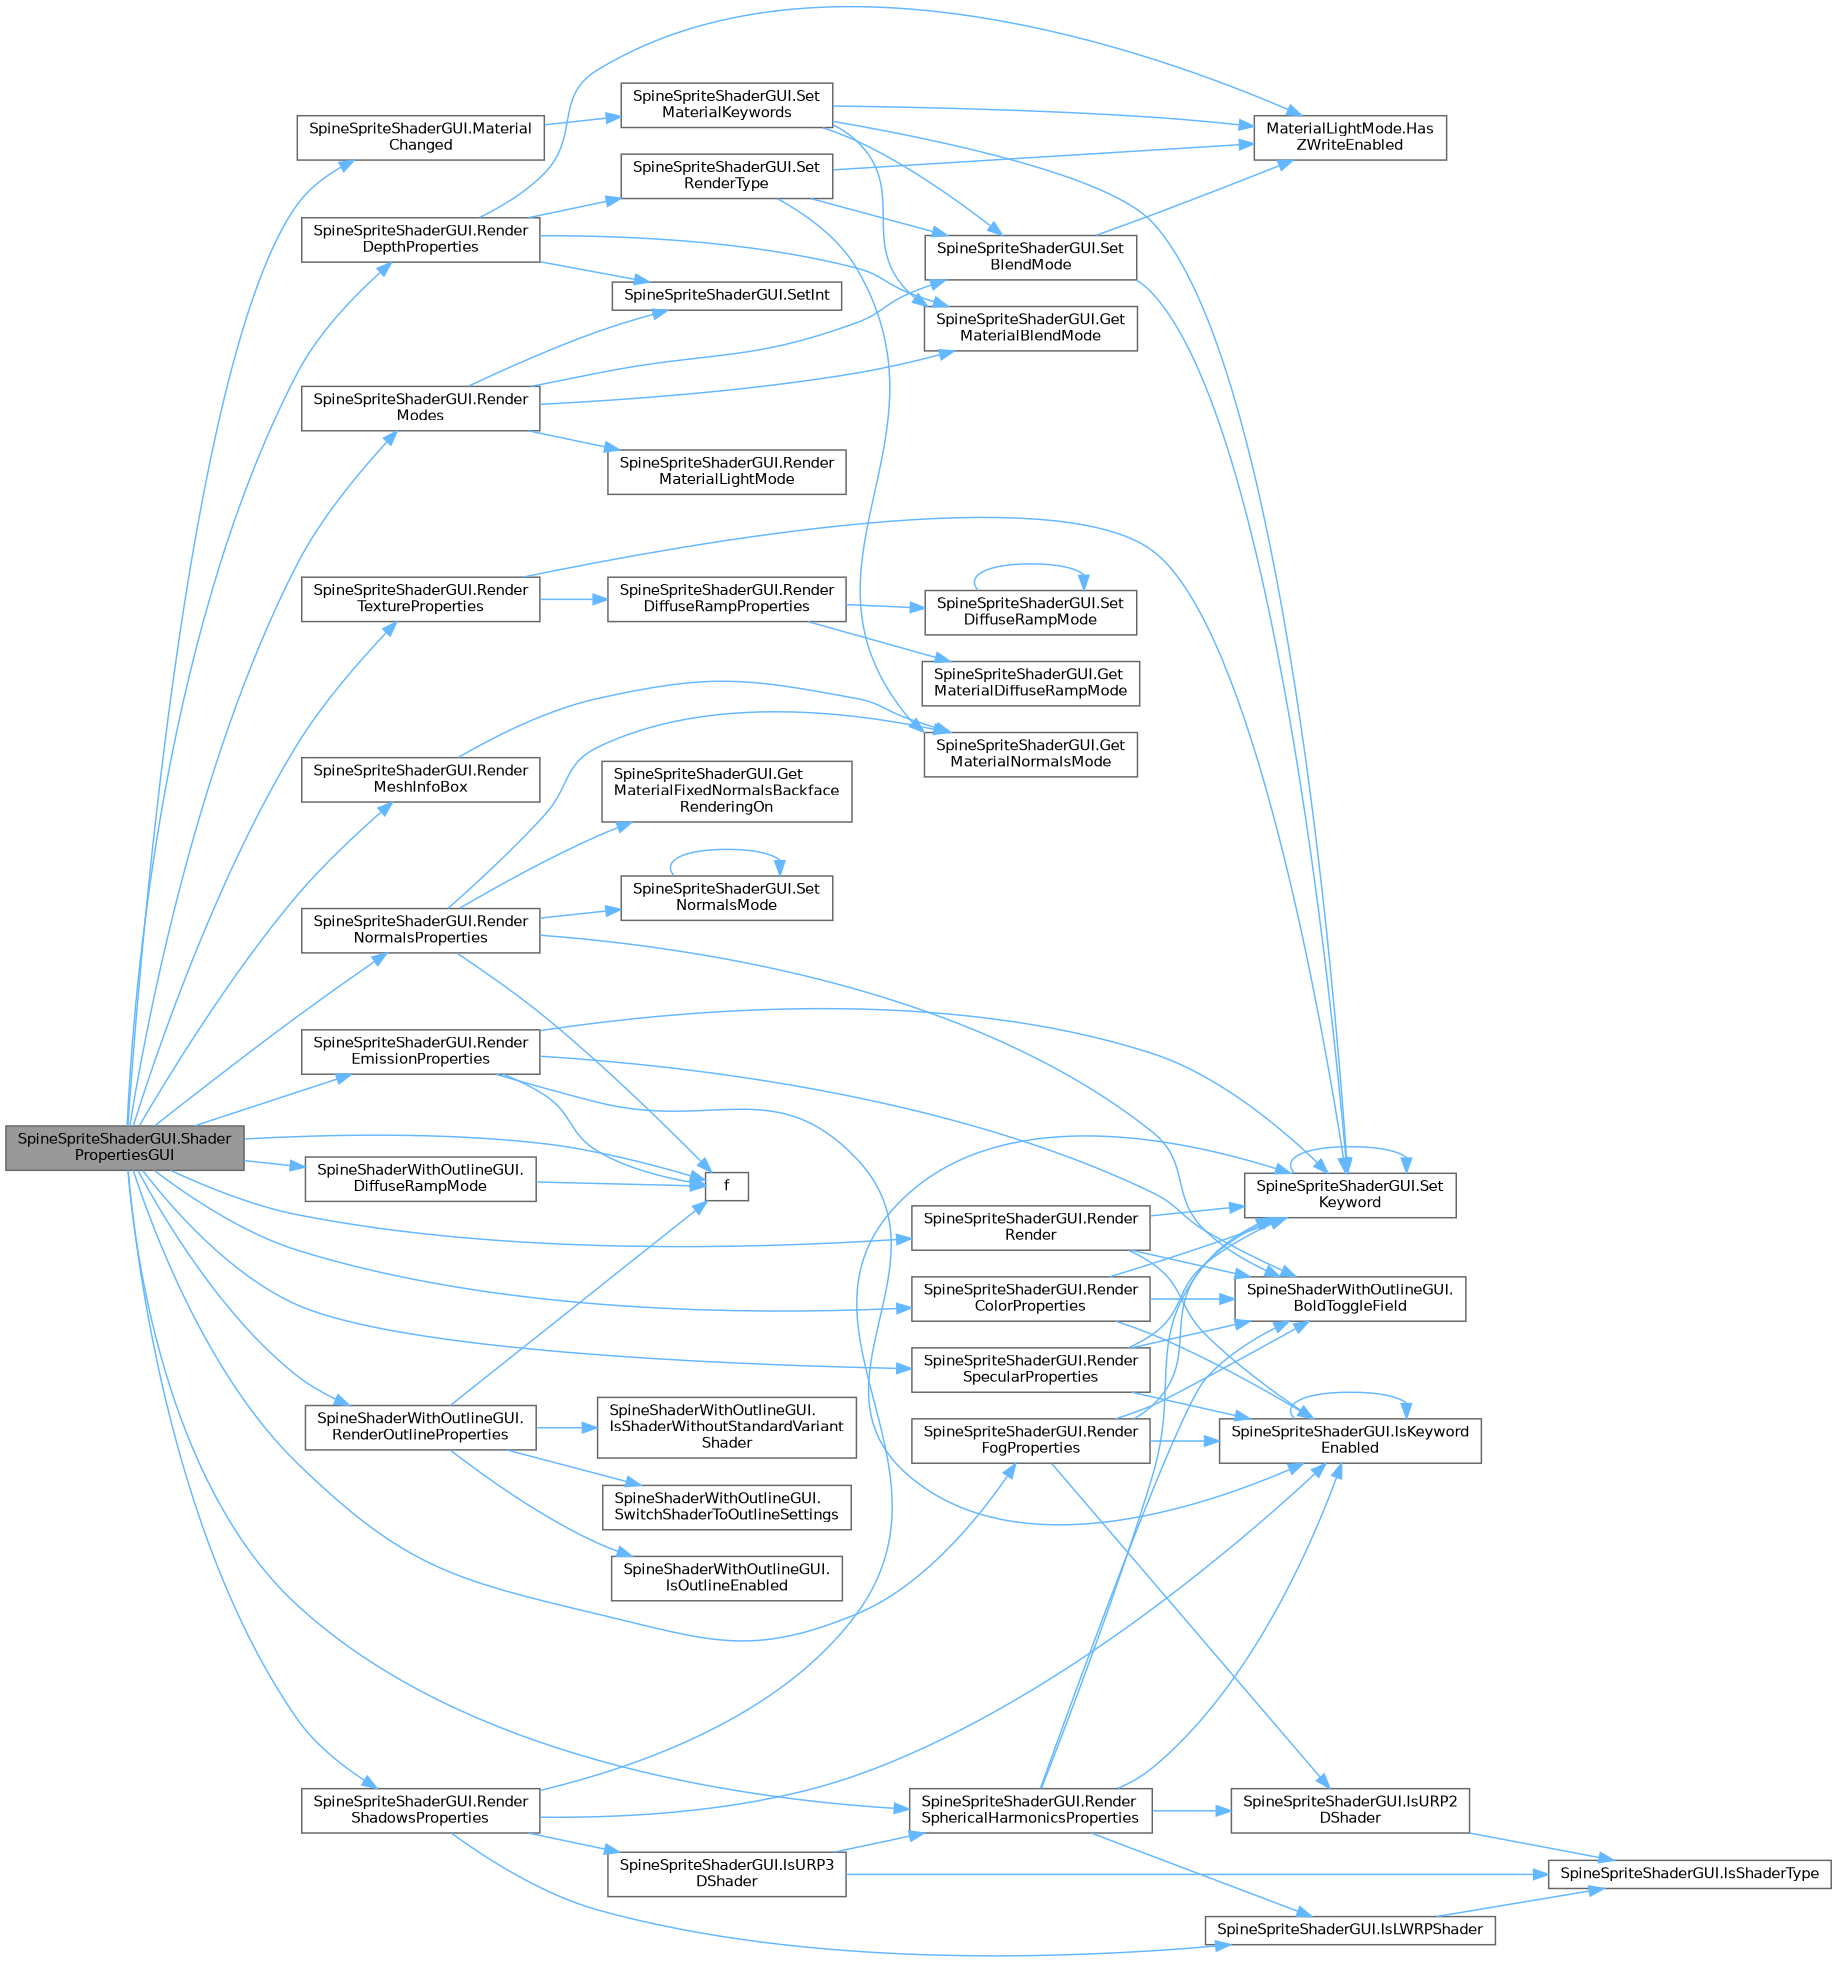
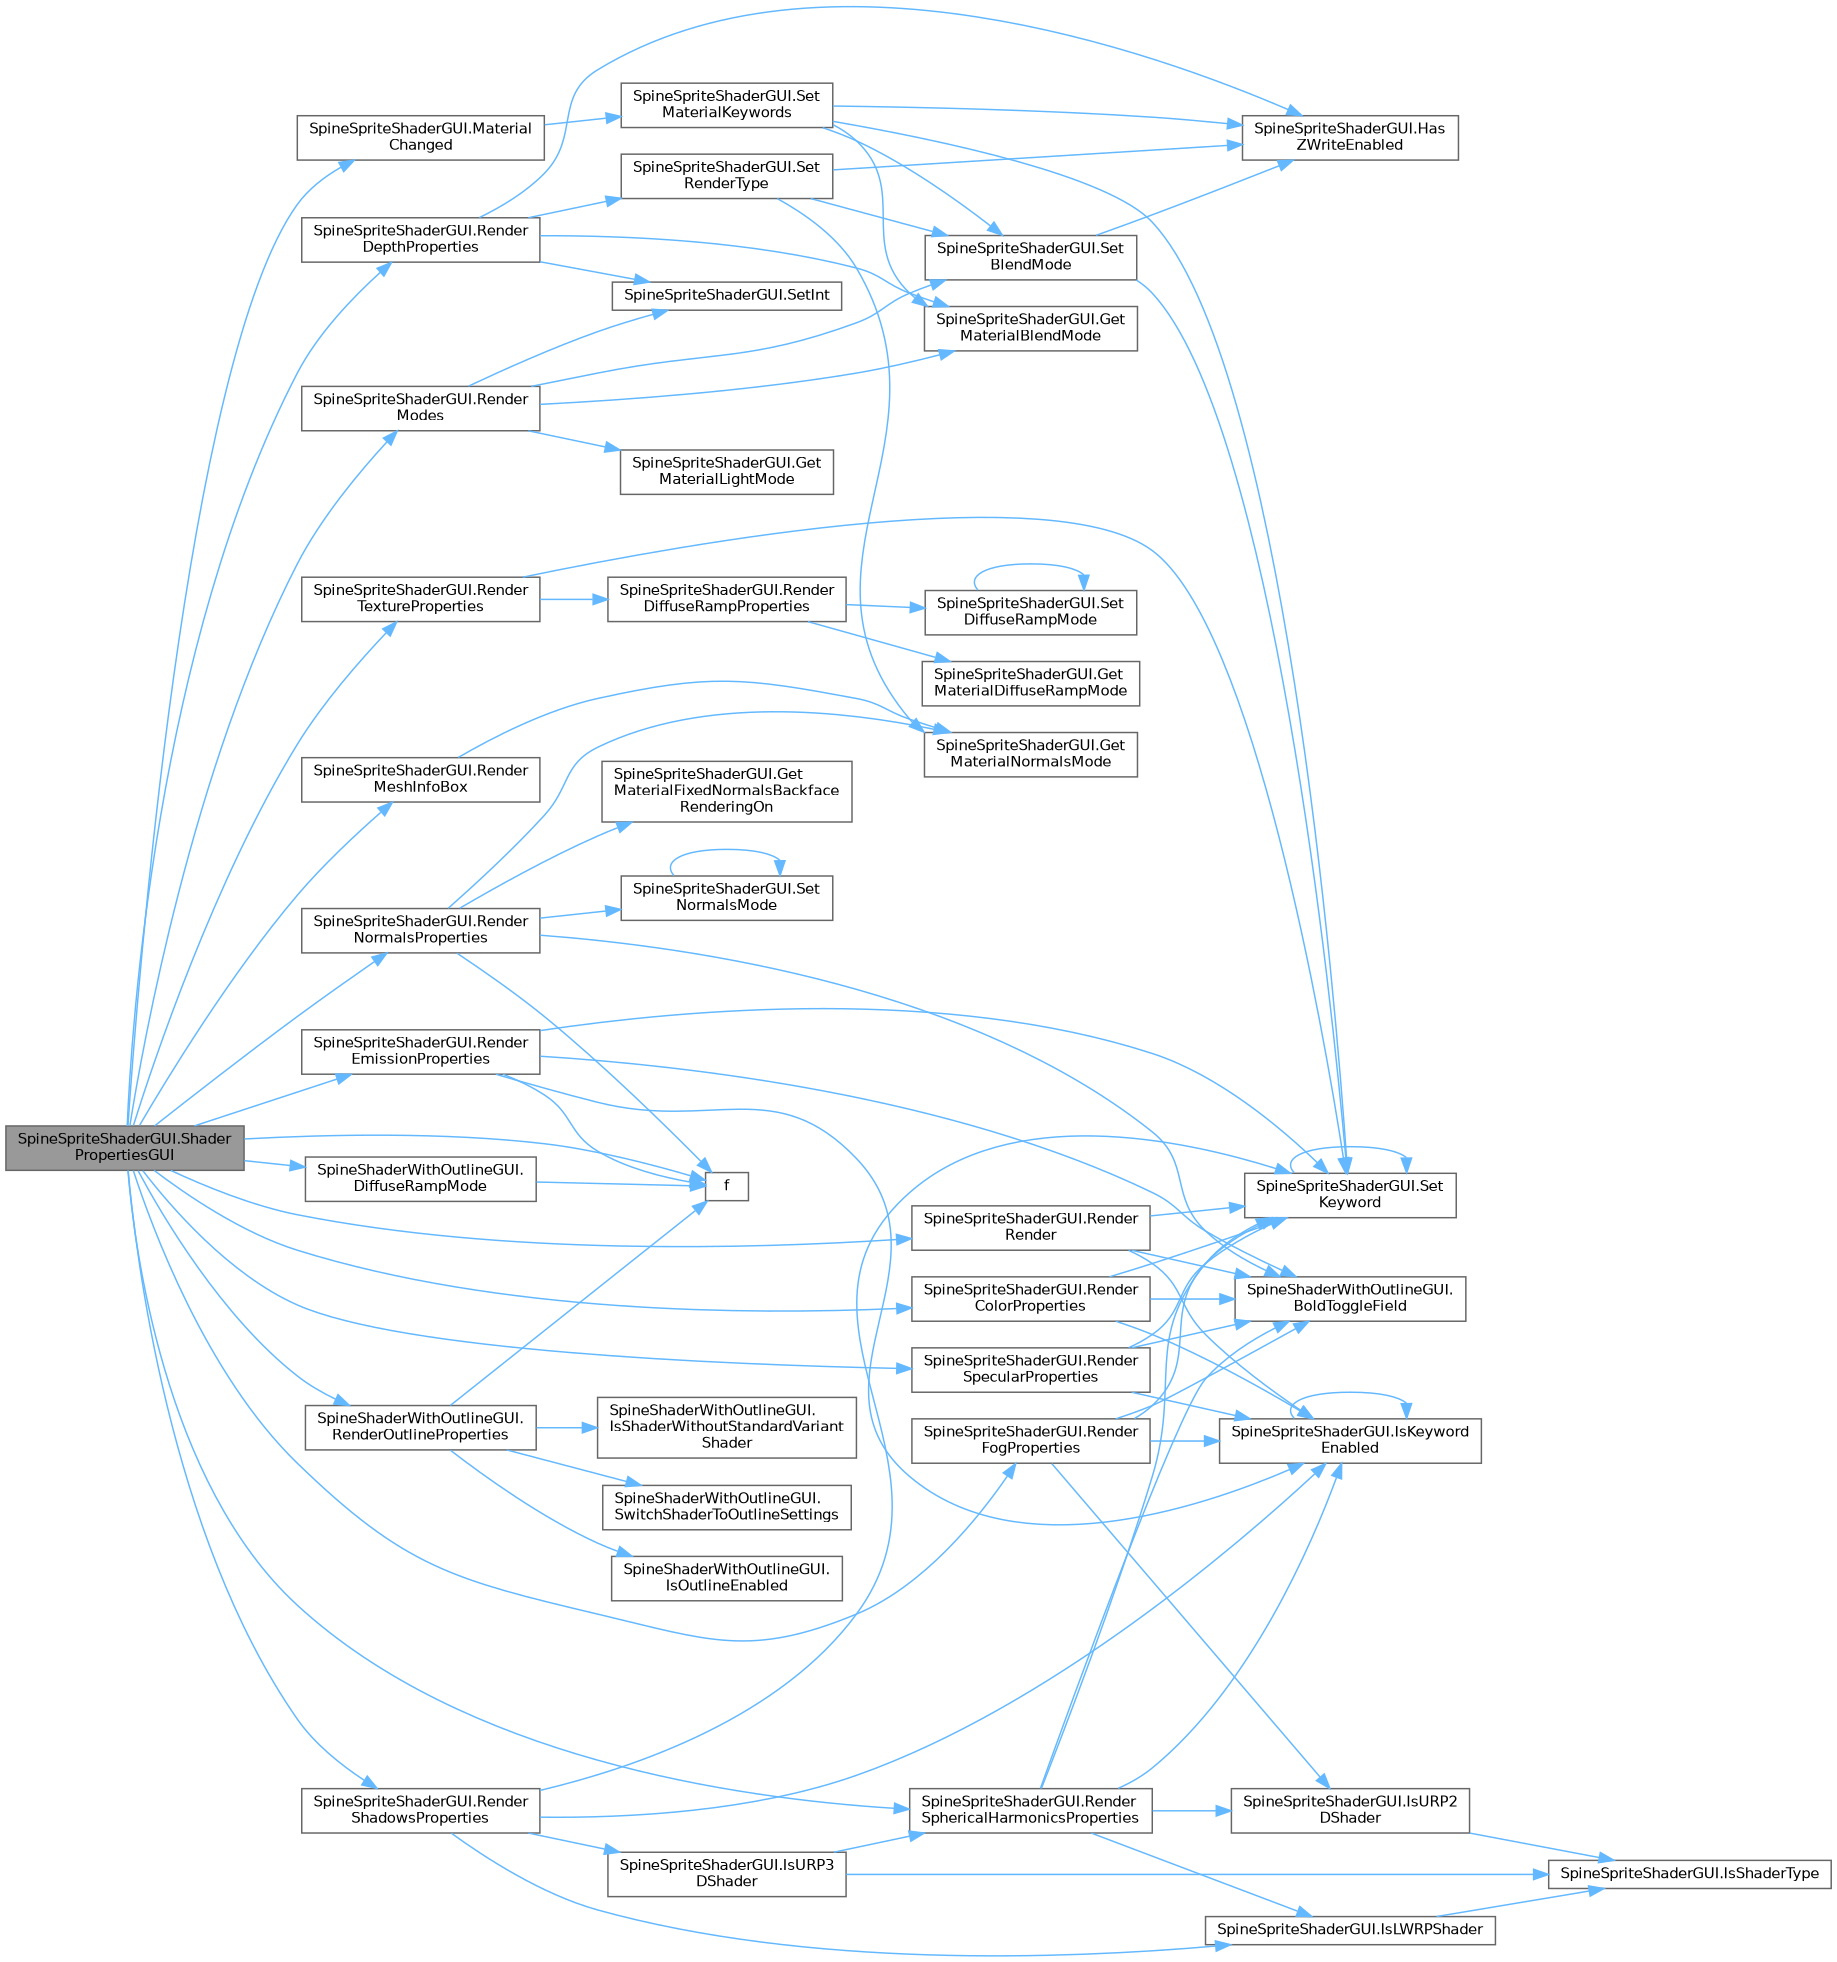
  digraph {
    rankdir=LR
    node [color=grey40 fillcolor=white fontname=Helvetica fontsize=10 shape=box style=filled]
    edge [color=steelblue1 fontname=Helvetica fontsize=10 labelfontname=Helvetica labelfontsize=10 style=solid]
    n1 [color=gray40 fillcolor=grey60 fontcolor=black height=0.2 label="SpineSpriteShaderGUI.Shader\lPropertiesGUI" width=0.4]
    n2 [height=0.2 label=f width=0.4]
    n3 [height=0.2 label="SpineSpriteShaderGUI.Material\lChanged" width=0.4]
    n4 [height=0.2 label="SpineSpriteShaderGUI.Render\lColorProperties" width=0.4]
    n5 [height=0.2 label="SpineSpriteShaderGUI.Render\lDepthProperties" width=0.4]
    n6 [height=0.2 label="SpineSpriteShaderGUI.Render\lEmissionProperties" width=0.4]
    n7 [height=0.2 label="SpineSpriteShaderGUI.Render\lFogProperties" width=0.4]
    n8 [height=0.2 label="SpineSpriteShaderGUI.Render\lMeshInfoBox" width=0.4]
    n9 [height=0.2 label="SpineSpriteShaderGUI.Render\lModes" width=0.4]
    n10 [height=0.2 label="SpineSpriteShaderGUI.Render\lNormalsProperties" width=0.4]
    n11 [height=0.2 label="SpineShaderWithOutlineGUI.\lRenderOutlineProperties" width=0.4]
    n12 [height=0.2 label="SpineSpriteShaderGUI.Render\lRender" width=0.4]
    n13 [height=0.2 label="SpineSpriteShaderGUI.Render\lShadowsProperties" width=0.4]
    n14 [height=0.2 label="SpineSpriteShaderGUI.Render\lSpecularProperties" width=0.4]
    n15 [height=0.2 label="SpineSpriteShaderGUI.Render\lSphericalHarmonicsProperties" width=0.4]
    n16 [height=0.2 label="SpineShaderWithOutlineGUI.\lDiffuseRampMode" width=0.4]
    n17 [height=0.2 label="SpineSpriteShaderGUI.Render\lTextureProperties" width=0.4]
    n18 [height=0.2 label="SpineSpriteShaderGUI.Set\lMaterialKeywords" width=0.4]
    n19 [height=0.2 label="SpineSpriteShaderGUI.Set\lKeyword" width=0.4]
    n20 [height=0.2 label="SpineShaderWithOutlineGUI.\lBoldToggleField" width=0.4]
    n21 [height=0.2 label="SpineSpriteShaderGUI.IsKeyword\lEnabled" width=0.4]
    n22 [height=0.2 label="SpineSpriteShaderGUI.Get\lMaterialBlendMode" width=0.4]
-   n23 [height=0.2 label="MaterialLightMode.Has\lZWriteEnabled" width=0.4]
+   n23 [height=0.2 label="SpineSpriteShaderGUI.Has\lZWriteEnabled" width=0.4]
    n24 [height=0.2 label="SpineSpriteShaderGUI.Set\lRenderType" width=0.4]
    n25 [height=0.2 label="SpineSpriteShaderGUI.SetInt" width=0.4]
    n26 [height=0.2 label="SpineSpriteShaderGUI.IsURP2\lDShader" width=0.4]
    n27 [height=0.2 label="SpineSpriteShaderGUI.Get\lMaterialNormalsMode" width=0.4]
    n28 [height=0.2 label="SpineSpriteShaderGUI.Set\lBlendMode" width=0.4]
-   n29 [height=0.2 label="SpineSpriteShaderGUI.Render\lMaterialLightMode" width=0.4]
+   n29 [height=0.2 label="SpineSpriteShaderGUI.Get\lMaterialLightMode" width=0.4]
    n30 [height=0.2 label="SpineSpriteShaderGUI.Get\lMaterialFixedNormalsBackface\lRenderingOn" width=0.4]
    n31 [height=0.2 label="SpineSpriteShaderGUI.Set\lNormalsMode" width=0.4]
    n32 [height=0.2 label="SpineShaderWithOutlineGUI.\lIsOutlineEnabled" width=0.4]
    n33 [height=0.2 label="SpineShaderWithOutlineGUI.\lIsShaderWithoutStandardVariant\lShader" width=0.4]
    n34 [height=0.2 label="SpineShaderWithOutlineGUI.\lSwitchShaderToOutlineSettings" width=0.4]
    n35 [height=0.2 label="SpineSpriteShaderGUI.IsLWRPShader" width=0.4]
    n36 [height=0.2 label="SpineSpriteShaderGUI.IsURP3\lDShader" width=0.4]
    n37 [height=0.2 label="SpineSpriteShaderGUI.Render\lDiffuseRampProperties" width=0.4]
    n38 [height=0.2 label="SpineSpriteShaderGUI.IsShaderType" width=0.4]
    n39 [height=0.2 label="SpineSpriteShaderGUI.Get\lMaterialDiffuseRampMode" width=0.4]
    n40 [height=0.2 label="SpineSpriteShaderGUI.Set\lDiffuseRampMode" width=0.4]
    n1 -> n2
    n1 -> n3
    n1 -> n4
    n1 -> n5
    n1 -> n6
    n1 -> n7
    n1 -> n8
    n1 -> n9
    n1 -> n10
    n1 -> n11
    n1 -> n12
    n1 -> n13
    n1 -> n14
    n1 -> n15
    n1 -> n16
    n1 -> n17
    n3 -> n18
    n4 -> n19
    n4 -> n20
    n4 -> n21
    n5 -> n22
    n5 -> n23
    n5 -> n24
    n5 -> n25
    n6 -> n2
    n6 -> n19
    n6 -> n20
    n6 -> n21
    n7 -> n19
    n7 -> n20
    n7 -> n21
    n7 -> n26
    n8 -> n27
    n9 -> n22
    n9 -> n25
    n9 -> n28
    n9 -> n29
    n10 -> n2
    n10 -> n20
    n10 -> n27
    n10 -> n30
    n10 -> n31
    n11 -> n2
    n11 -> n32
    n11 -> n33
    n11 -> n34
    n12 -> n19
    n12 -> n20
    n12 -> n21
    n13 -> n19
    n13 -> n21
    n13 -> n35
    n13 -> n36
    n14 -> n19
    n14 -> n20
    n14 -> n21
    n15 -> n19
    n15 -> n20
    n15 -> n21
    n15 -> n26
    n15 -> n35
    n16 -> n2
    n17 -> n19
    n17 -> n37
    n18 -> n19
    n18 -> n22
    n18 -> n23
    n18 -> n28
    n19 -> n19
    n21 -> n21
    n24 -> n23
    n24 -> n27
    n24 -> n28
    n26 -> n38
    n28 -> n19
    n28 -> n23
    n31 -> n31
    n35 -> n38
    n36 -> n15
    n36 -> n38
    n37 -> n39
    n37 -> n40
    n40 -> n40
  }
